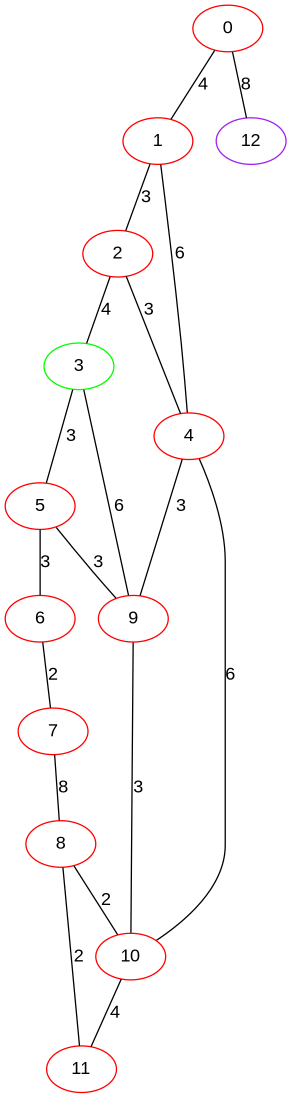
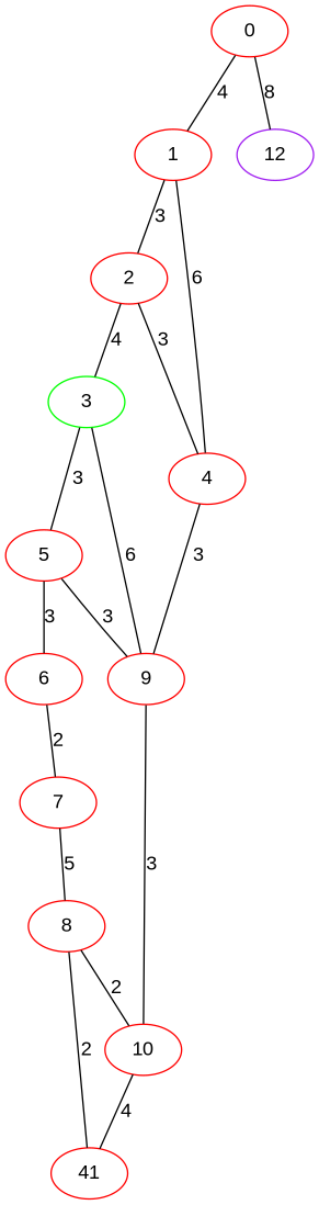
  graph {
    fontname="Liberation Sans"
    node [color=red fontname="Liberation Sans" weight=1]
    edge [fontname="Liberation Sans"]
    0
    1
    12 [color=purple weight=4]
    2
    4
    3 [color=green weight=2]
    9
    10
    5
    6
-   11
+   11 [label=41]
    7
    8
    0 -- 1 [label=4]
    0 -- 12 [label=8]
    1 -- 2 [label=3]
    1 -- 4 [label=6]
    2 -- 4 [label=3]
    2 -- 3 [label=4]
    4 -- 9 [label=3]
-   4 -- 10 [label=6]
    3 -- 9 [label=6]
    3 -- 5 [label=3]
    9 -- 10 [label=3]
    10 -- 11 [label=4]
    5 -- 9 [label=3]
    5 -- 6 [label=3]
    6 -- 7 [label=2]
-   7 -- 8 [label=8]
+   7 -- 8 [label=5]
    8 -- 10 [label=2]
    8 -- 11 [label=2]
  }
